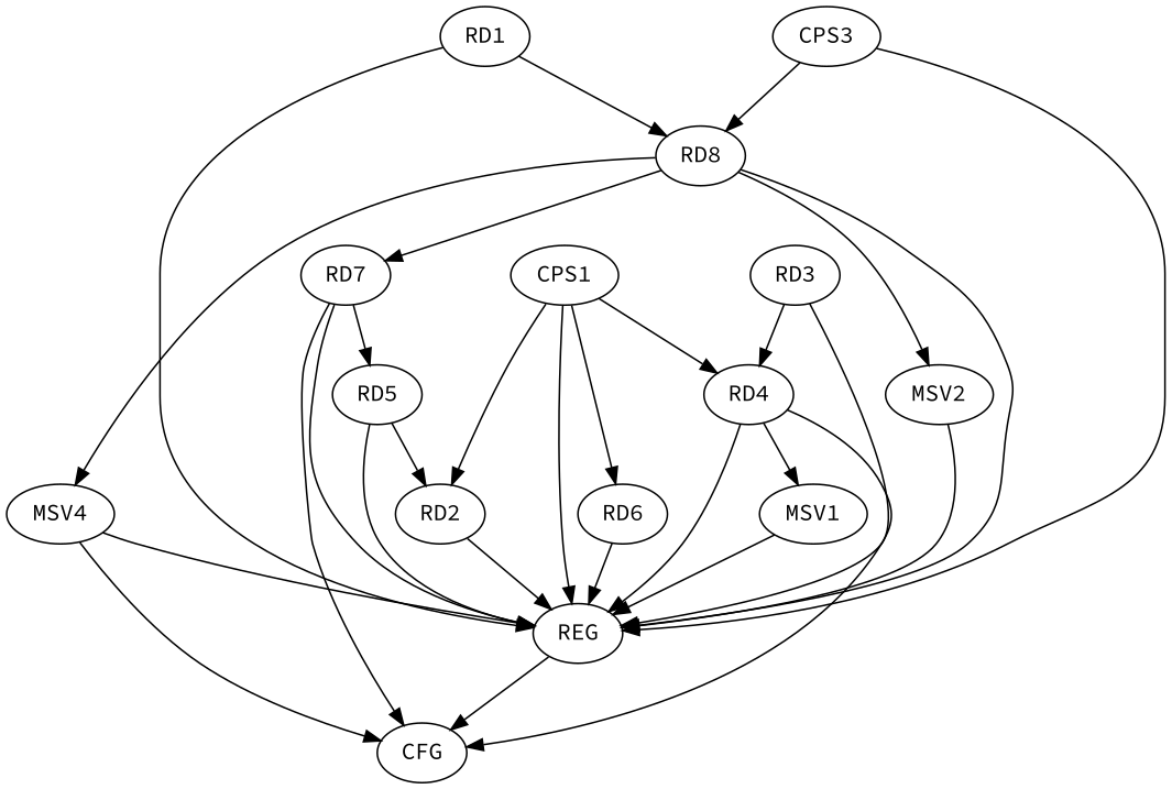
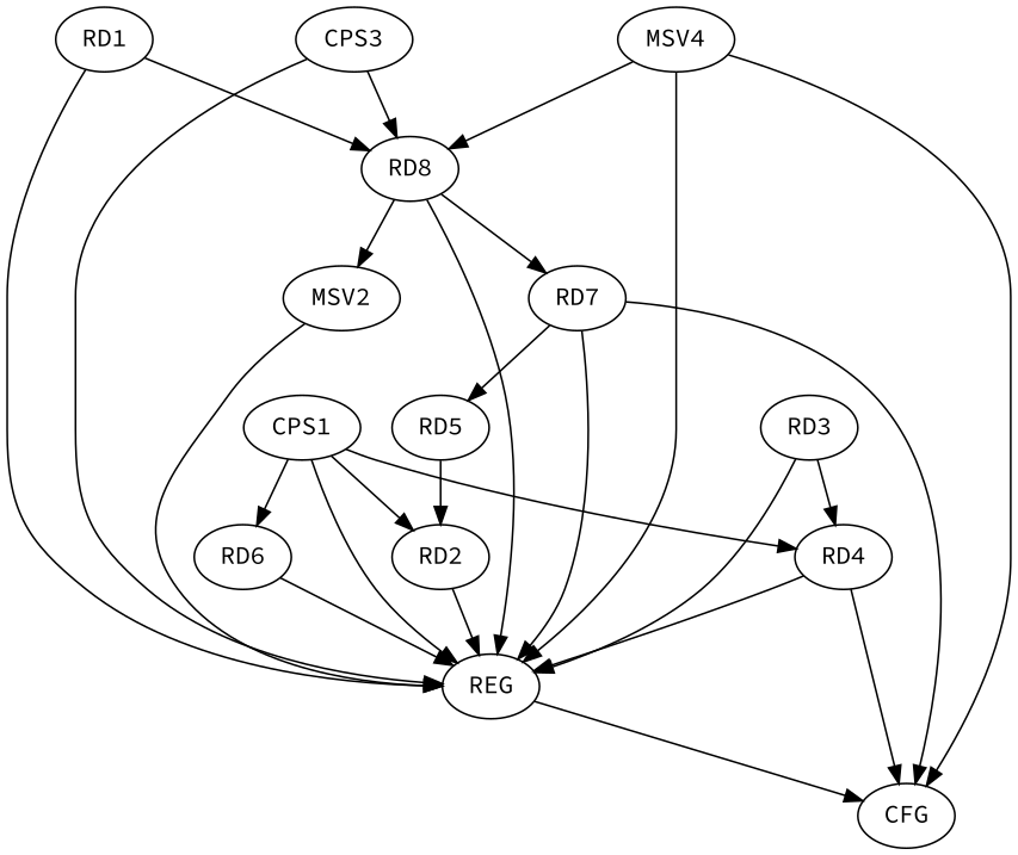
  strict digraph {
    fontname="Source Code Pro"
    node [fontname="Source Code Pro"]
    edge [fontname="Source Code Pro"]
    n1 [label=RD1]
    n2 [label=RD8]
    n3 [label=REG]
    n4 [label=RD7]
    n5 [label=MSV2]
    n6 [label=MSV4]
    n7 [label=CFG]
    n8 [label=RD2]
    n9 [label=RD3]
    n10 [label=RD4]
-   n11 [label=MSV1]
    n12 [label=RD5]
    n13 [label=RD6]
    n14 [label=CPS1]
    n15 [label=CPS3]
    n1 -> n2
    n1 -> n3
    n2 -> n3
    n2 -> n4
    n2 -> n5
-   n2 -> n6
+   n6 -> n2
    n3 -> n7
    n4 -> n3
    n4 -> n7
    n4 -> n12
    n5 -> n3
    n6 -> n3
    n6 -> n7
    n8 -> n3
    n9 -> n3
    n9 -> n10
    n10 -> n3
    n10 -> n7
-   n10 -> n11
-   n11 -> n3
-   n12 -> n3
    n12 -> n8
    n13 -> n3
    n14 -> n3
    n14 -> n8
    n14 -> n10
    n14 -> n13
    n15 -> n2
    n15 -> n3
  }
